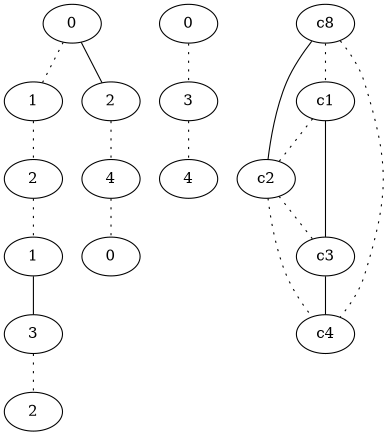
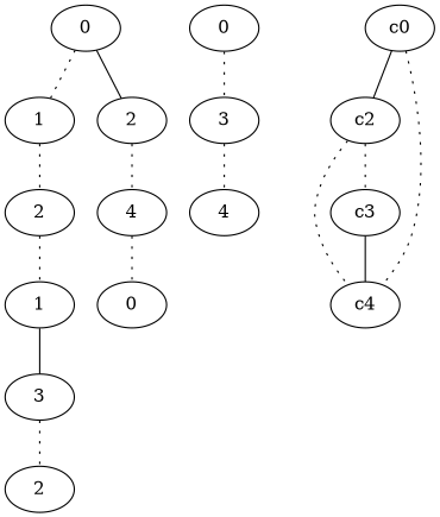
  graph {
    edge [style=dotted]
    n1 [label=0]
    n2 [label=1]
    n3 [label=2]
    n4 [label=2]
    n5 [label=4]
    n6 [label=1]
    n7 [label=3]
    n8 [label=2]
    n9 [label=0]
    n10 [label=3]
    n11 [label=4]
    n12 [label=0]
-   c0 [label=c8]
-   c1
+   c0
    c2
    c4
    c3
    n1 -- n2
    n1 -- n3 [style=""]
    n2 -- n4
    n3 -- n5
    n4 -- n6
    n5 -- n12
    n6 -- n7 [style=""]
    n7 -- n8
    n9 -- n10
    n10 -- n11
-   c0 -- c1
    c0 -- c2 [style=""]
    c0 -- c4
-   c1 -- c2
-   c1 -- c3 [style=""]
    c2 -- c4
    c2 -- c3
    c3 -- c4 [style=solid]
  }
